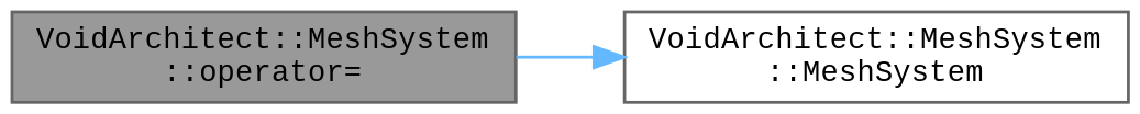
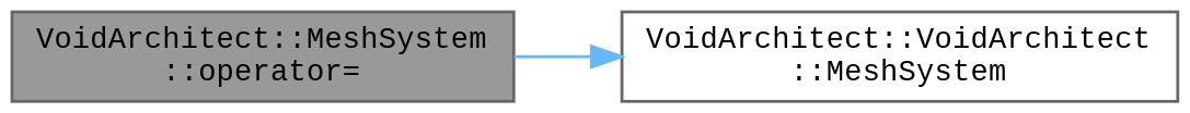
  digraph {
    rankdir=LR
    fontname="Liberation Mono"
    node [fontname="Liberation Mono" fontsize=10 shape=box style=filled]
    n1 [color=gray40 fillcolor=grey60 fontcolor=black height=0.2 label="VoidArchitect::MeshSystem\l::operator=" width=0.4]
-   n2 [color=grey40 fillcolor=white height=0.2 label="VoidArchitect::MeshSystem\l::MeshSystem" width=0.4]
+   n2 [color=grey40 fillcolor=white height=0.2 label="VoidArchitect::VoidArchitect\l::MeshSystem" width=0.4]
    n1 -> n2 [color=steelblue1 fontname="Liberation Mono" fontsize=10 labelfontname=Helvetica labelfontsize=10 style=solid]
  }
